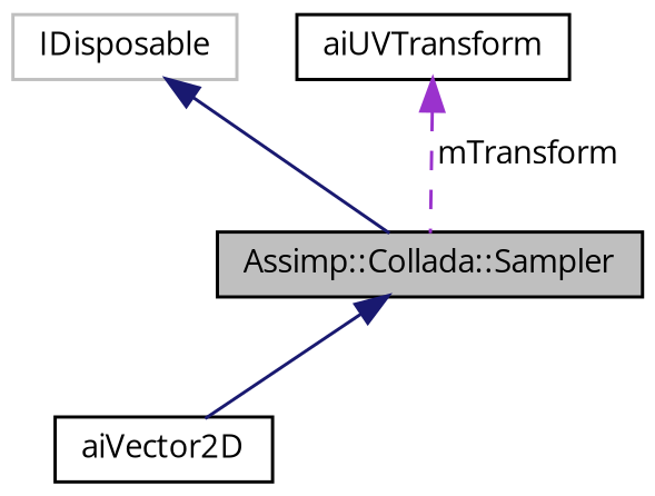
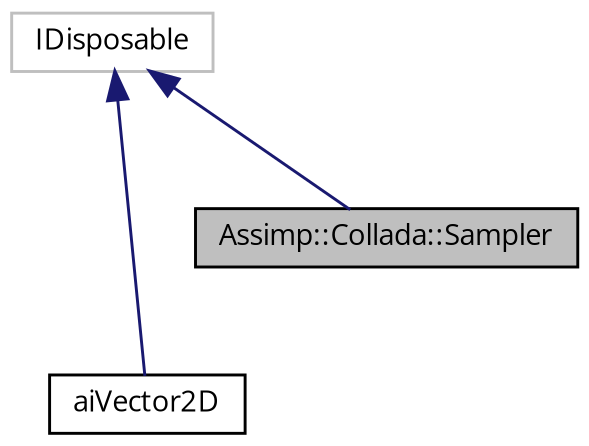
  digraph {
    fontname="Open Sans"
    node [color=black fillcolor=white fontname="Open Sans" fontsize=10 shape=record style=filled]
    edge [color=midnightblue dir=back fontname="Open Sans" fontsize=10 labelfontname=Helvetica labelfontsize=10 style=solid]
    n1 [fillcolor=grey75 fontcolor=black height=0.2 label="Assimp::Collada::Sampler" width=0.4]
-   n2 [height=0.2 label=aiUVTransform width=0.4]
    n3 [color=grey75 height=0.2 label=IDisposable width=0.4]
    n4 [height=0.2 label=aiVector2D width=0.4]
-   n2 -> n1 [color=darkorchid3 label=" mTransform" style=dashed]
    n3 -> n1
-   n1 -> n4
+   n3 -> n4
  }
